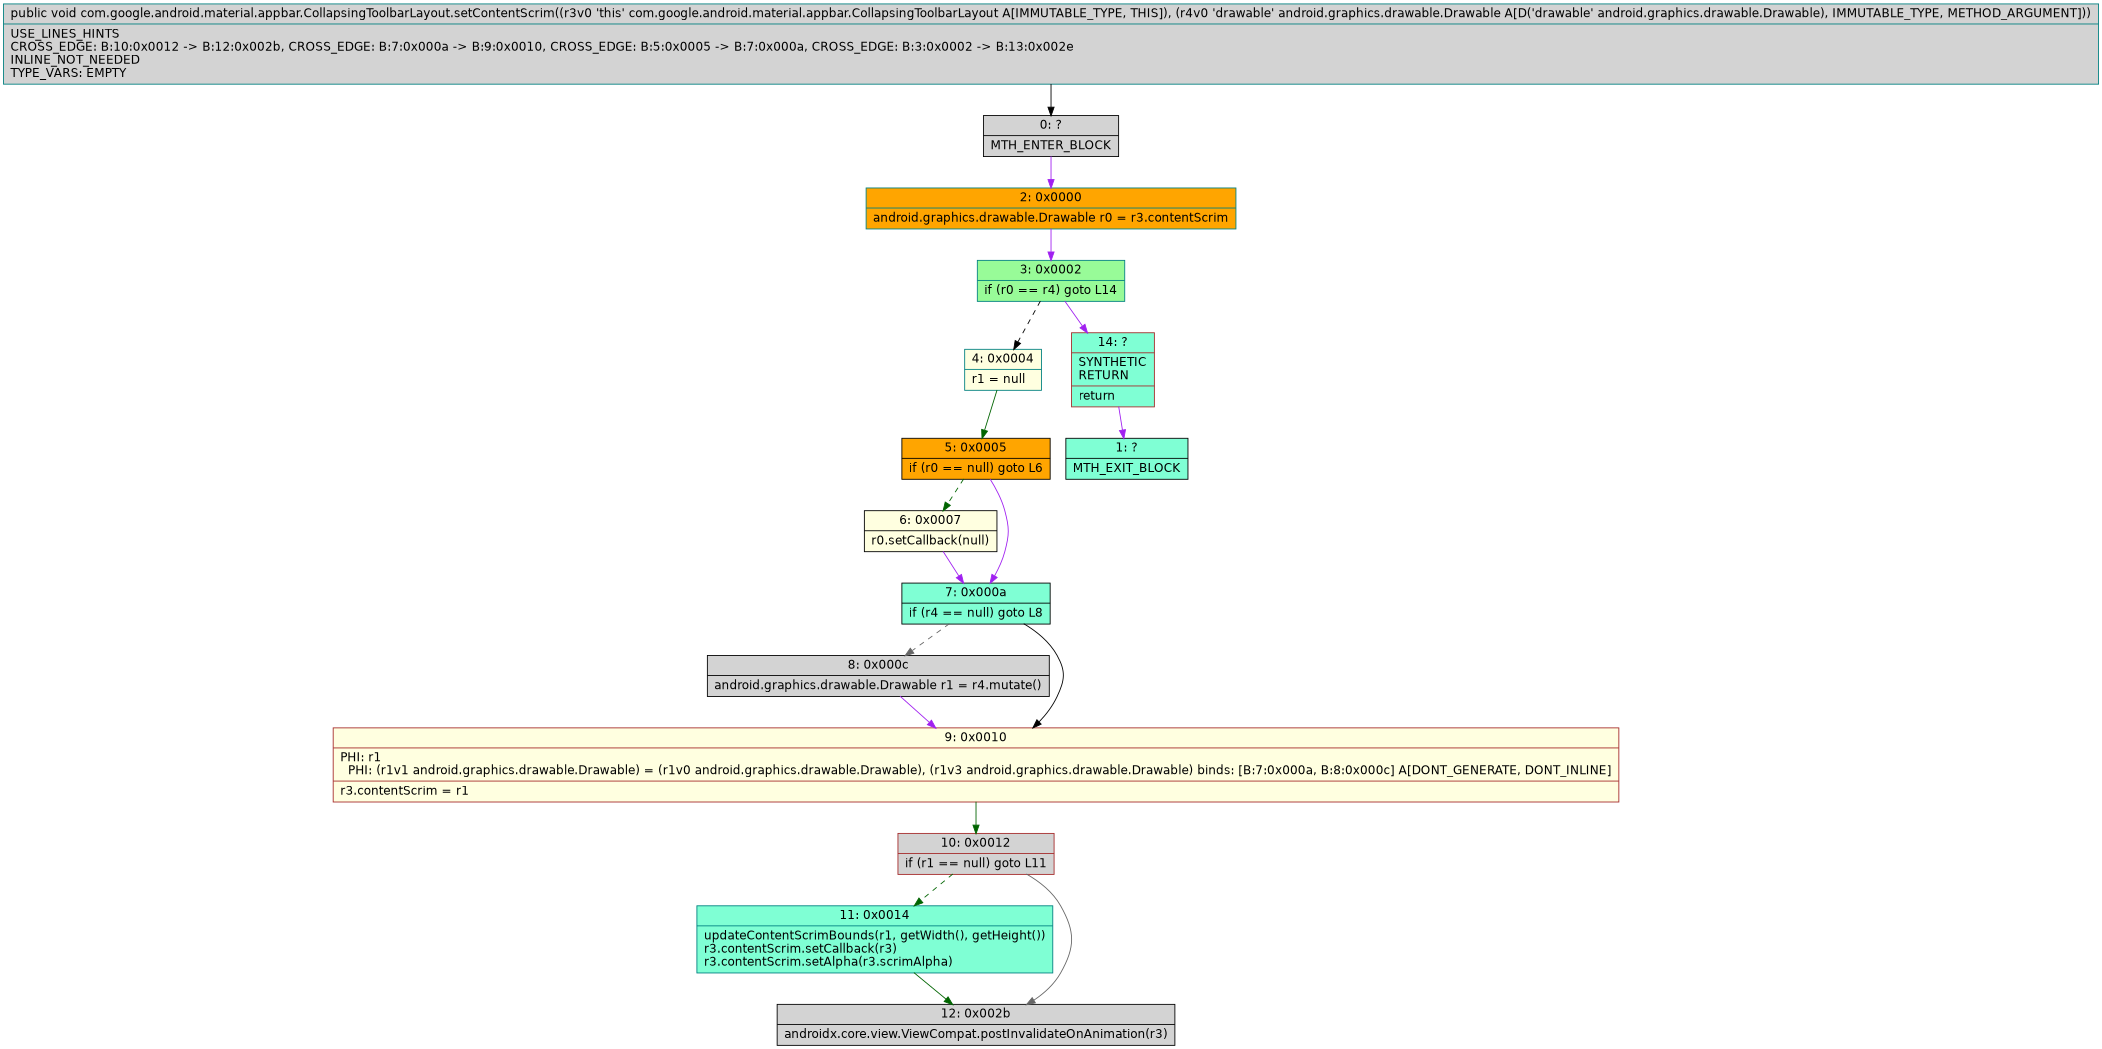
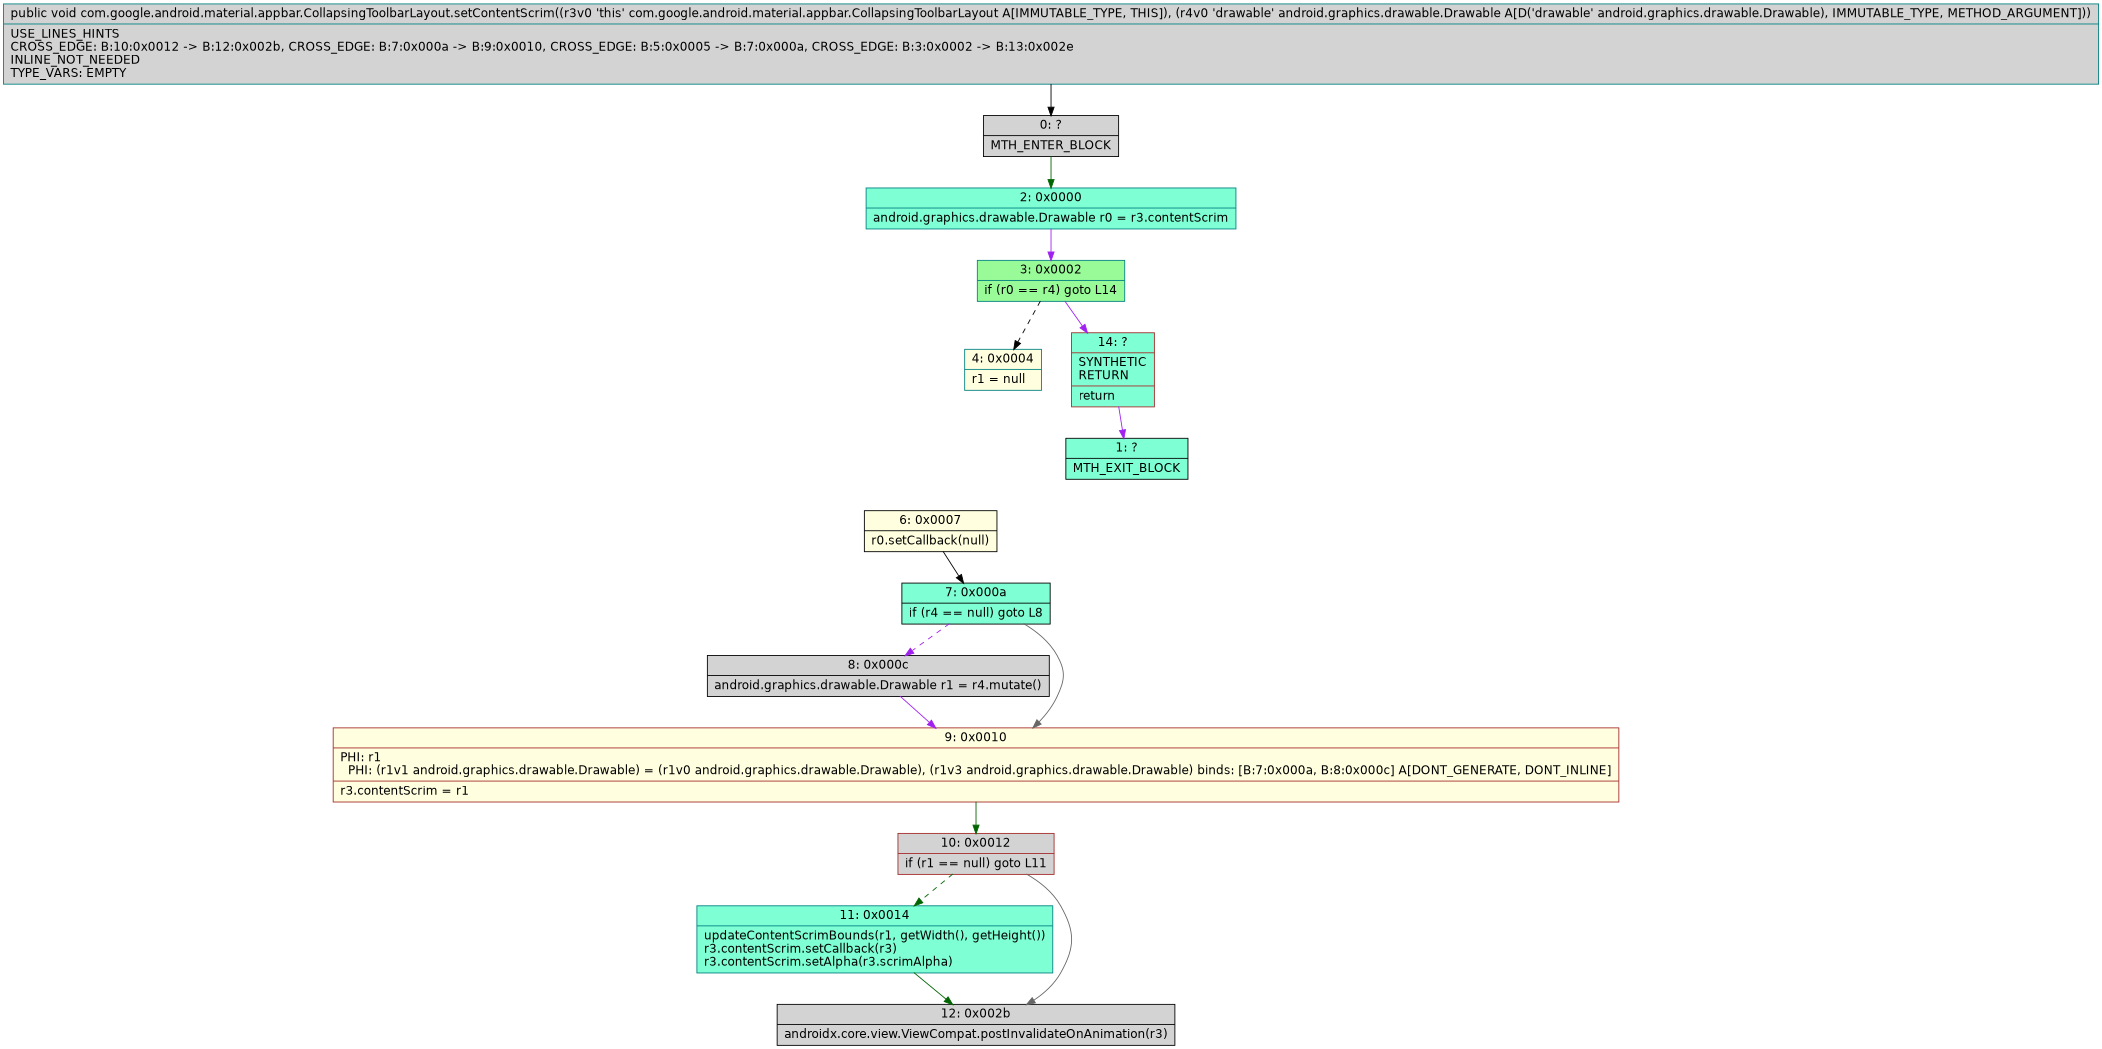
  digraph {
    fontname="DejaVu Sans"
    node [color=black fillcolor=lightgrey fontname="DejaVu Sans" shape=record style=filled]
    edge [color=darkgreen fontname="DejaVu Sans"]
    n1 [label="{0\:\ ?|MTH_ENTER_BLOCK\l}"]
-   n2 [color=teal fillcolor=orange label="{2\:\ 0x0000|android.graphics.drawable.Drawable r0 = r3.contentScrim\l}"]
+   n2 [color=teal fillcolor=aquamarine label="{2\:\ 0x0000|android.graphics.drawable.Drawable r0 = r3.contentScrim\l}"]
    n3 [color=teal fillcolor=palegreen label="{3\:\ 0x0002|if (r0 == r4) goto L14\l}"]
    n4 [color=teal fillcolor=lightyellow label="{4\:\ 0x0004|r1 = null\l}"]
    n5 [color=brown fillcolor=aquamarine label="{14\:\ ?|SYNTHETIC\lRETURN\l|return\l}"]
-   n6 [fillcolor=orange label="{5\:\ 0x0005|if (r0 == null) goto L6\l}"]
    n7 [fillcolor=aquamarine label="{1\:\ ?|MTH_EXIT_BLOCK\l}"]
    n8 [fillcolor=lightyellow label="{6\:\ 0x0007|r0.setCallback(null)\l}"]
    n9 [fillcolor=aquamarine label="{7\:\ 0x000a|if (r4 == null) goto L8\l}"]
    n10 [label="{8\:\ 0x000c|android.graphics.drawable.Drawable r1 = r4.mutate()\l}"]
    n11 [color=brown fillcolor=lightyellow label="{9\:\ 0x0010|PHI: r1 \l  PHI: (r1v1 android.graphics.drawable.Drawable) = (r1v0 android.graphics.drawable.Drawable), (r1v3 android.graphics.drawable.Drawable) binds: [B:7:0x000a, B:8:0x000c] A[DONT_GENERATE, DONT_INLINE]\l|r3.contentScrim = r1\l}"]
    n12 [color=brown label="{10\:\ 0x0012|if (r1 == null) goto L11\l}"]
    n13 [color=teal fillcolor=aquamarine label="{11\:\ 0x0014|updateContentScrimBounds(r1, getWidth(), getHeight())\lr3.contentScrim.setCallback(r3)\lr3.contentScrim.setAlpha(r3.scrimAlpha)\l}"]
    n14 [label="{12\:\ 0x002b|androidx.core.view.ViewCompat.postInvalidateOnAnimation(r3)\l}"]
    n15 [color=teal label="{public void com.google.android.material.appbar.CollapsingToolbarLayout.setContentScrim((r3v0 'this' com.google.android.material.appbar.CollapsingToolbarLayout A[IMMUTABLE_TYPE, THIS]), (r4v0 'drawable' android.graphics.drawable.Drawable A[D('drawable' android.graphics.drawable.Drawable), IMMUTABLE_TYPE, METHOD_ARGUMENT]))  | USE_LINES_HINTS\lCROSS_EDGE: B:10:0x0012 \-\> B:12:0x002b, CROSS_EDGE: B:7:0x000a \-\> B:9:0x0010, CROSS_EDGE: B:5:0x0005 \-\> B:7:0x000a, CROSS_EDGE: B:3:0x0002 \-\> B:13:0x002e\lINLINE_NOT_NEEDED\lTYPE_VARS: EMPTY\l}"]
-   n1 -> n2 [color=purple]
+   n1 -> n2
    n2 -> n3 [color=purple]
    n3 -> n4 [color=black style=dashed]
    n3 -> n5 [color=purple]
-   n4 -> n6
    n5 -> n7 [color=purple]
-   n6 -> n8 [style=dashed]
-   n6 -> n9 [color=purple]
-   n8 -> n9 [color=purple]
-   n9 -> n10 [color=gray40 style=dashed]
-   n9 -> n11 [color=black]
+   n8 -> n9 [color=black]
+   n9 -> n10 [color=purple style=dashed]
+   n9 -> n11 [color=gray40]
    n10 -> n11 [color=purple]
    n11 -> n12
    n12 -> n13 [style=dashed]
    n12 -> n14 [color=gray40]
    n13 -> n14
    n15 -> n1 [color=black]
  }
